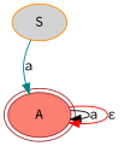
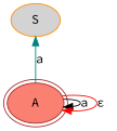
  digraph {
    fontname="Source Code Pro"
    node [style=filled fontname="Source Code Pro"]
    edge [fontname="Source Code Pro"]
    n1 [label=S fillcolor=lightgrey color=darkorange]
    n2 [label=A peripheries=2 fillcolor=salmon color=brown]
-   n1 -> n2 [label=a color=teal]
+   n2 -> n1 [label=a color=teal]
    n2 -> n2 [label=a color=black]
    n2 -> n2 [label="ε" color=red]
  }
